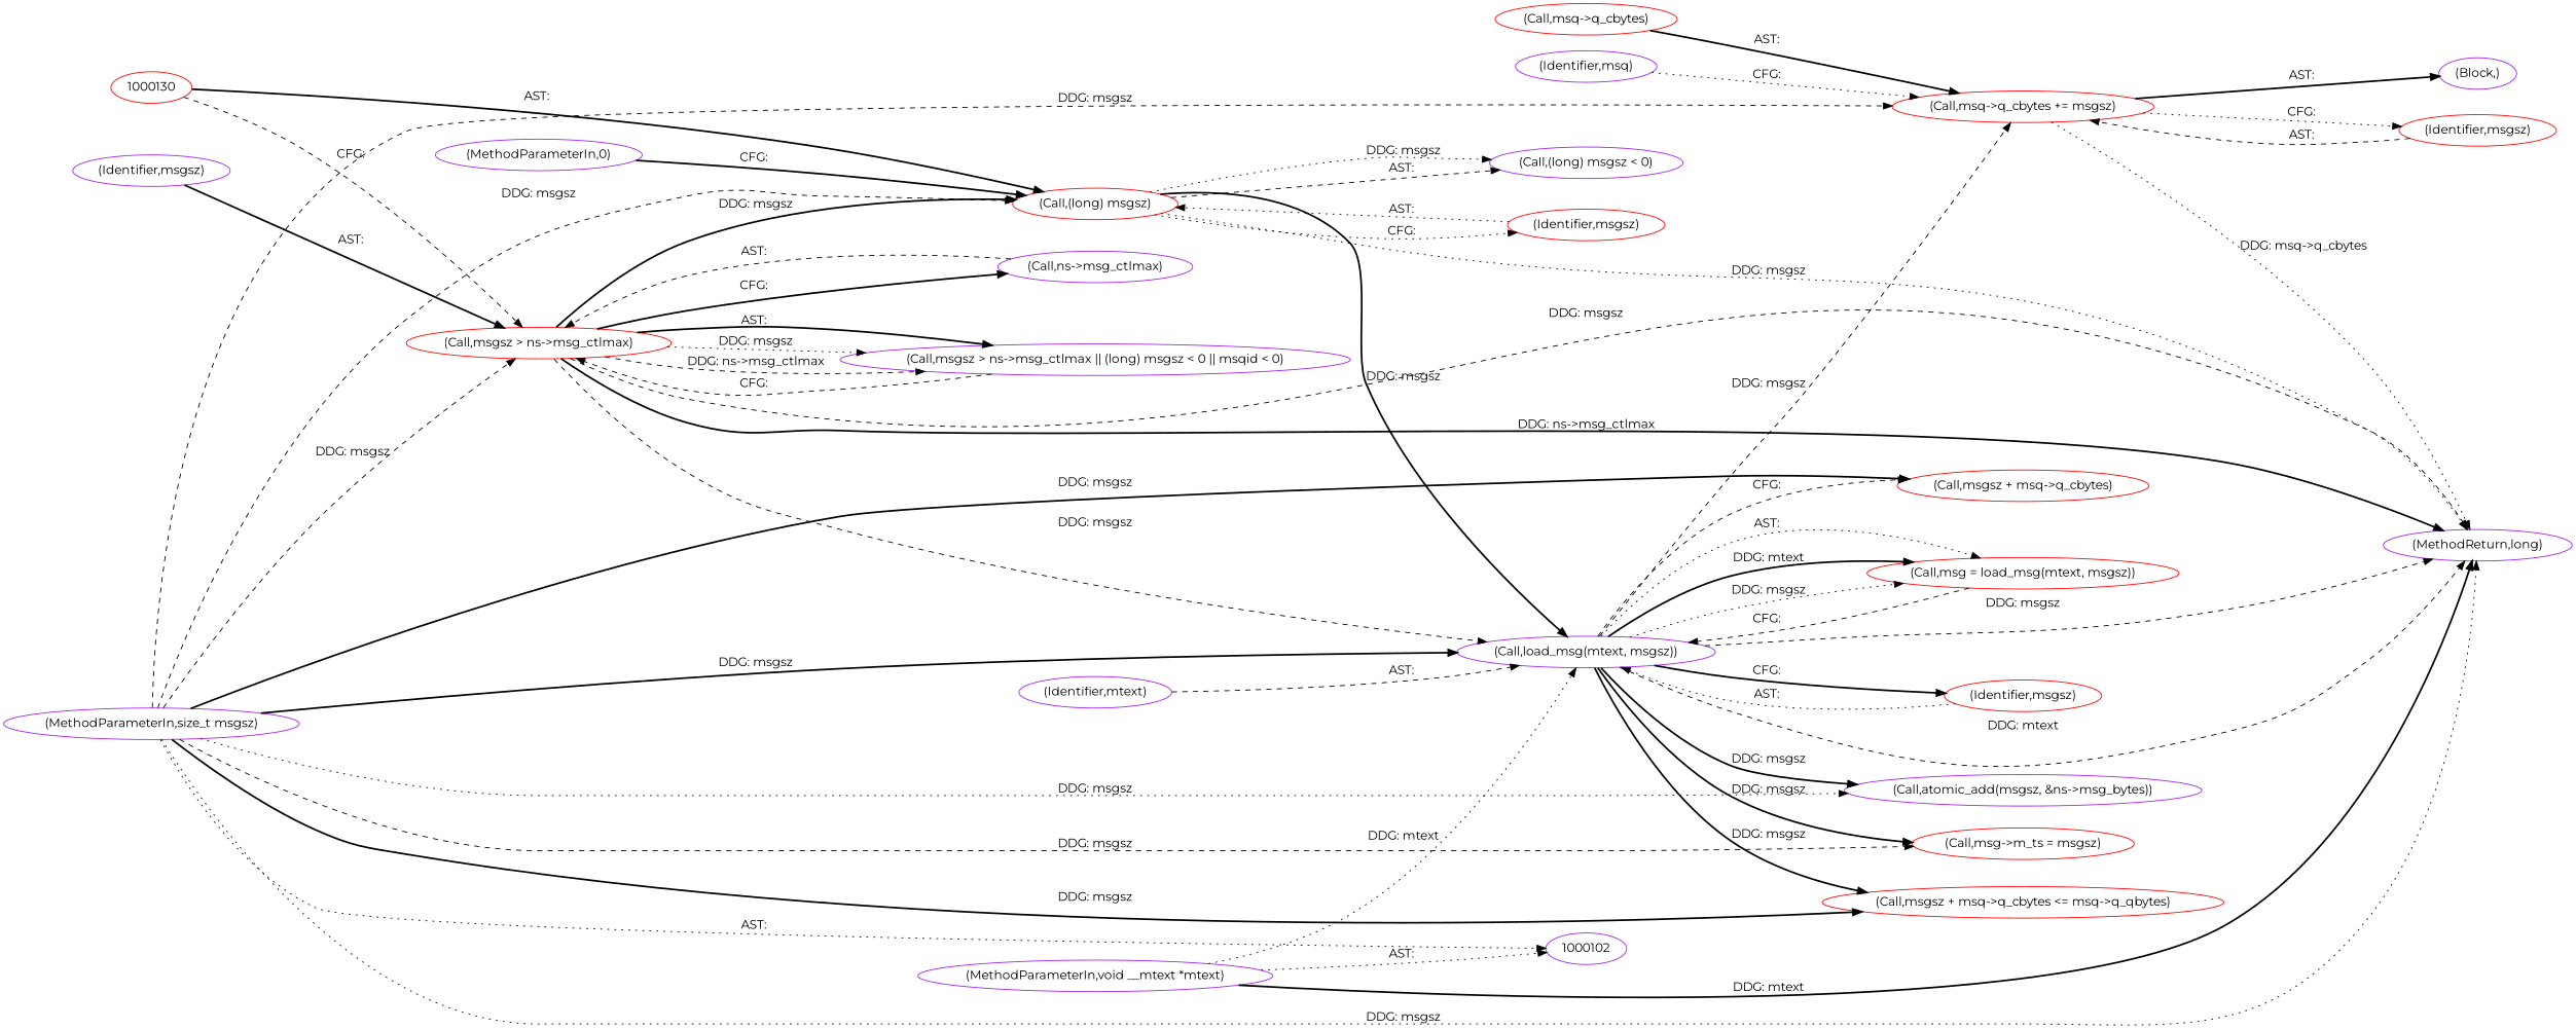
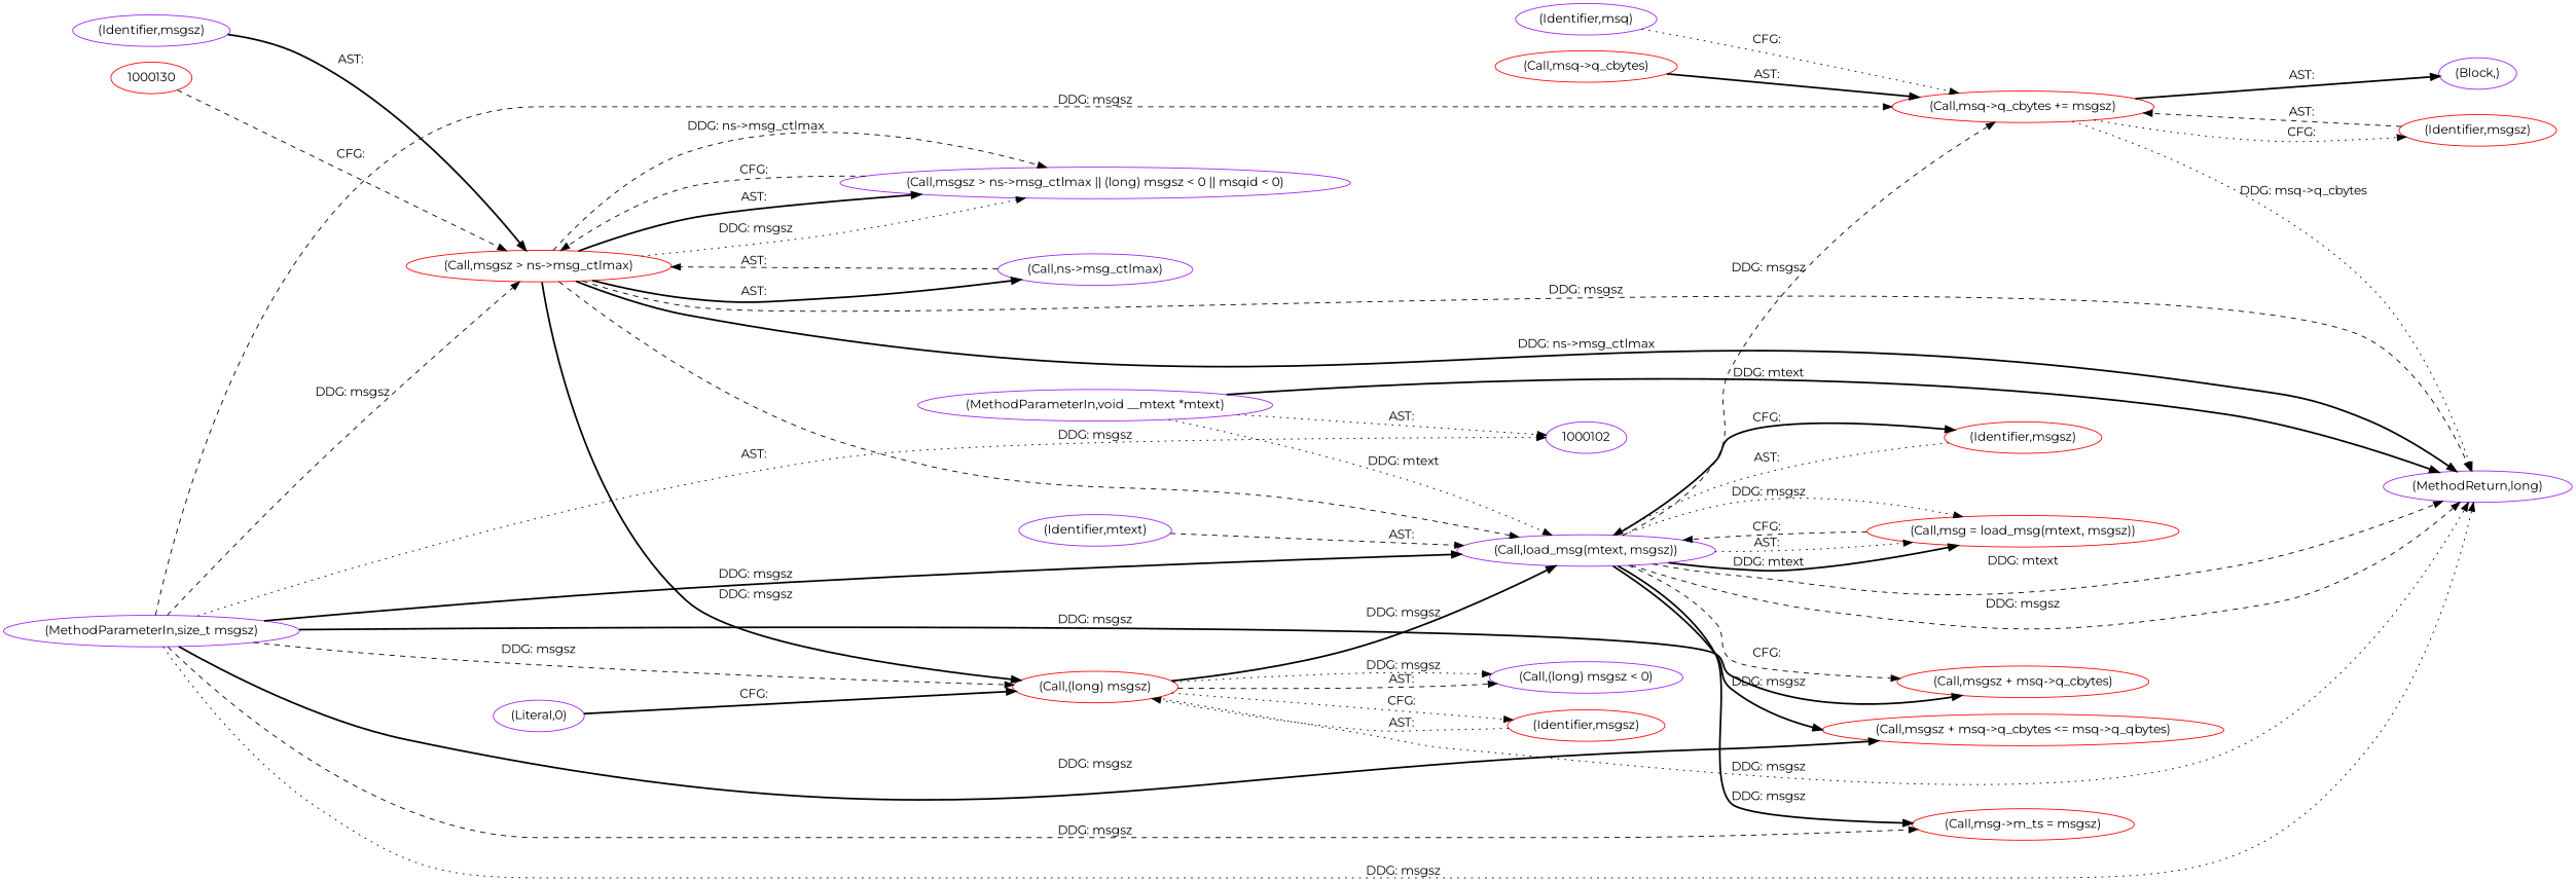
  digraph {
    fontname=Montserrat
    rankdir=LR
    node [color=purple fontname=Montserrat]
    edge [fontname=Montserrat style=bold]
    n1 [color=red label="(Call,msq->q_cbytes += msgsz)"]
    n2 [label="(MethodReturn,long)"]
    n3 [label="(Block,)"]
    n4 [color=red label="(Identifier,msgsz)"]
    n5 [label="(MethodParameterIn,size_t msgsz)"]
    n6 [label="(Call,load_msg(mtext, msgsz))"]
    n7 [color=red label="(Call,msgsz > ns->msg_ctlmax)"]
    n8 [color=red label="(Call,(long) msgsz)"]
    n9 [color=red label="(Call,msgsz + msq->q_cbytes <= msq->q_qbytes)"]
-   n10 [label="(Call,atomic_add(msgsz, &ns->msg_bytes))"]
    n11 [color=red label="(Call,msg->m_ts = msgsz)"]
    n12 [color=red label="(Call,msgsz + msq->q_cbytes)"]
    1000102
    n14 [color=red label="(Call,msg = load_msg(mtext, msgsz))"]
    n15 [color=red label="(Identifier,msgsz)"]
    n16 [label="(Call,msgsz > ns->msg_ctlmax || (long) msgsz < 0 || msqid < 0)"]
    n17 [label="(Call,ns->msg_ctlmax)"]
    n18 [color=red label="(Identifier,msgsz)"]
    n19 [label="(Call,(long) msgsz < 0)"]
    n20 [label="(MethodParameterIn,void __mtext *mtext)"]
    n21 [color=red label="(Call,msq->q_cbytes)"]
-   n22 [label="(MethodParameterIn,0)"]
+   n22 [label="(Literal,0)"]
    n23 [label="(Identifier,mtext)"]
    n24 [label="(Identifier,msq)"]
    n25 [label="(Identifier,msgsz)"]
    1000130 [color=red]
    n1 -> n2 [label="DDG: msq->q_cbytes" style=dotted]
    n1 -> n3 [label="AST: "]
    n1 -> n4 [label="CFG: " style=dotted]
    n4 -> n1 [label="AST: " style=dashed]
    n5 -> n1 [label="DDG: msgsz" style=dashed]
    n5 -> n2 [label="DDG: msgsz" style=dotted]
    n5 -> n6 [label="DDG: msgsz"]
    n5 -> n7 [label="DDG: msgsz" style=dashed]
    n5 -> n8 [label="DDG: msgsz" style=dashed]
    n5 -> n9 [label="DDG: msgsz"]
-   n5 -> n10 [label="DDG: msgsz" style=dotted]
    n5 -> n11 [label="DDG: msgsz" style=dashed]
    n5 -> n12 [label="DDG: msgsz"]
    n5 -> 1000102 [label="AST: " style=dotted]
    n6 -> n1 [label="DDG: msgsz" style=dashed]
    n6 -> n2 [label="DDG: mtext" style=dashed]
    n6 -> n2 [label="DDG: msgsz" style=dashed]
    n6 -> n9 [label="DDG: msgsz"]
-   n6 -> n10 [label="DDG: msgsz"]
    n6 -> n11 [label="DDG: msgsz"]
    n6 -> n12 [label="CFG: " style=dashed]
    n6 -> n14 [label="AST: " style=dotted]
    n6 -> n14 [label="DDG: mtext"]
    n6 -> n14 [label="DDG: msgsz" style=dotted]
    n6 -> n15 [label="CFG: "]
    n7 -> n2 [label="DDG: msgsz" style=dashed]
    n7 -> n2 [label="DDG: ns->msg_ctlmax"]
    n7 -> n6 [label="DDG: msgsz" style=dashed]
    n7 -> n8 [label="DDG: msgsz"]
    n7 -> n16 [label="AST: "]
    n7 -> n16 [label="DDG: msgsz" style=dotted]
    n7 -> n16 [label="DDG: ns->msg_ctlmax" style=dashed]
-   n7 -> n17 [label="CFG: "]
+   n7 -> n17 [label="AST: "]
    n8 -> n2 [label="DDG: msgsz" style=dotted]
    n8 -> n6 [label="DDG: msgsz"]
    n8 -> n18 [label="CFG: " style=dotted]
    n8 -> n19 [label="AST: " style=dashed]
    n8 -> n19 [label="DDG: msgsz" style=dotted]
    n14 -> n6 [label="CFG: " style=dashed]
    n15 -> n6 [label="AST: " style=dotted]
    n16 -> n7 [label="CFG: " style=dashed]
    n17 -> n7 [label="AST: " style=dashed]
    n18 -> n8 [label="AST: " style=dotted]
    n20 -> n2 [label="DDG: mtext"]
    n20 -> n6 [label="DDG: mtext" style=dotted]
    n20 -> 1000102 [label="AST: " style=dotted]
    n21 -> n1 [label="AST: "]
    n22 -> n8 [label="CFG: "]
    n23 -> n6 [label="AST: " style=dashed]
    n24 -> n1 [label="CFG: " style=dotted]
    n25 -> n7 [label="AST: "]
    1000130 -> n7 [label="CFG: " style=dashed]
-   1000130 -> n8 [label="AST: "]
  }
